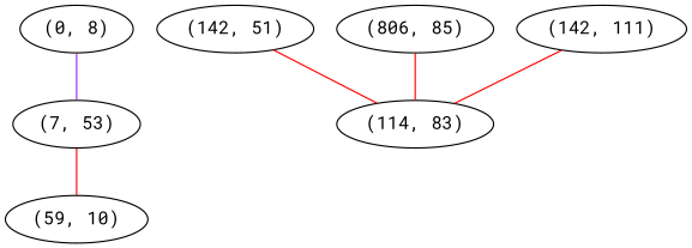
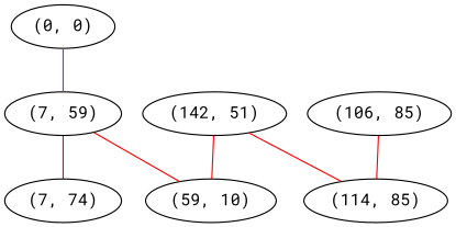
  graph {
    fontname="Roboto Mono"
    node [fontname="Roboto Mono"]
    edge [color=red fontname="Roboto Mono" weight=1]
-   "(0, 0)" [label="(0, 8)"]
-   "(7, 59)" [label="(7, 53)"]
+   "(0, 0)"
+   "(7, 59)"
    "(59, 10)"
+   "(7, 74)"
    "(142, 51)"
-   "(114, 85)" [label="(114, 83)"]
-   "(106, 85)" [label="(806, 85)"]
-   "(142, 111)"
+   "(114, 85)"
+   "(106, 85)"
    "(0, 0)" -- "(7, 59)" [color=purple weight=4]
    "(7, 59)" -- "(59, 10)"
+   "(7, 59)" -- "(7, 74)"
+   "(142, 51)" -- "(59, 10)"
    "(142, 51)" -- "(114, 85)"
    "(106, 85)" -- "(114, 85)"
-   "(142, 111)" -- "(114, 85)"
  }
